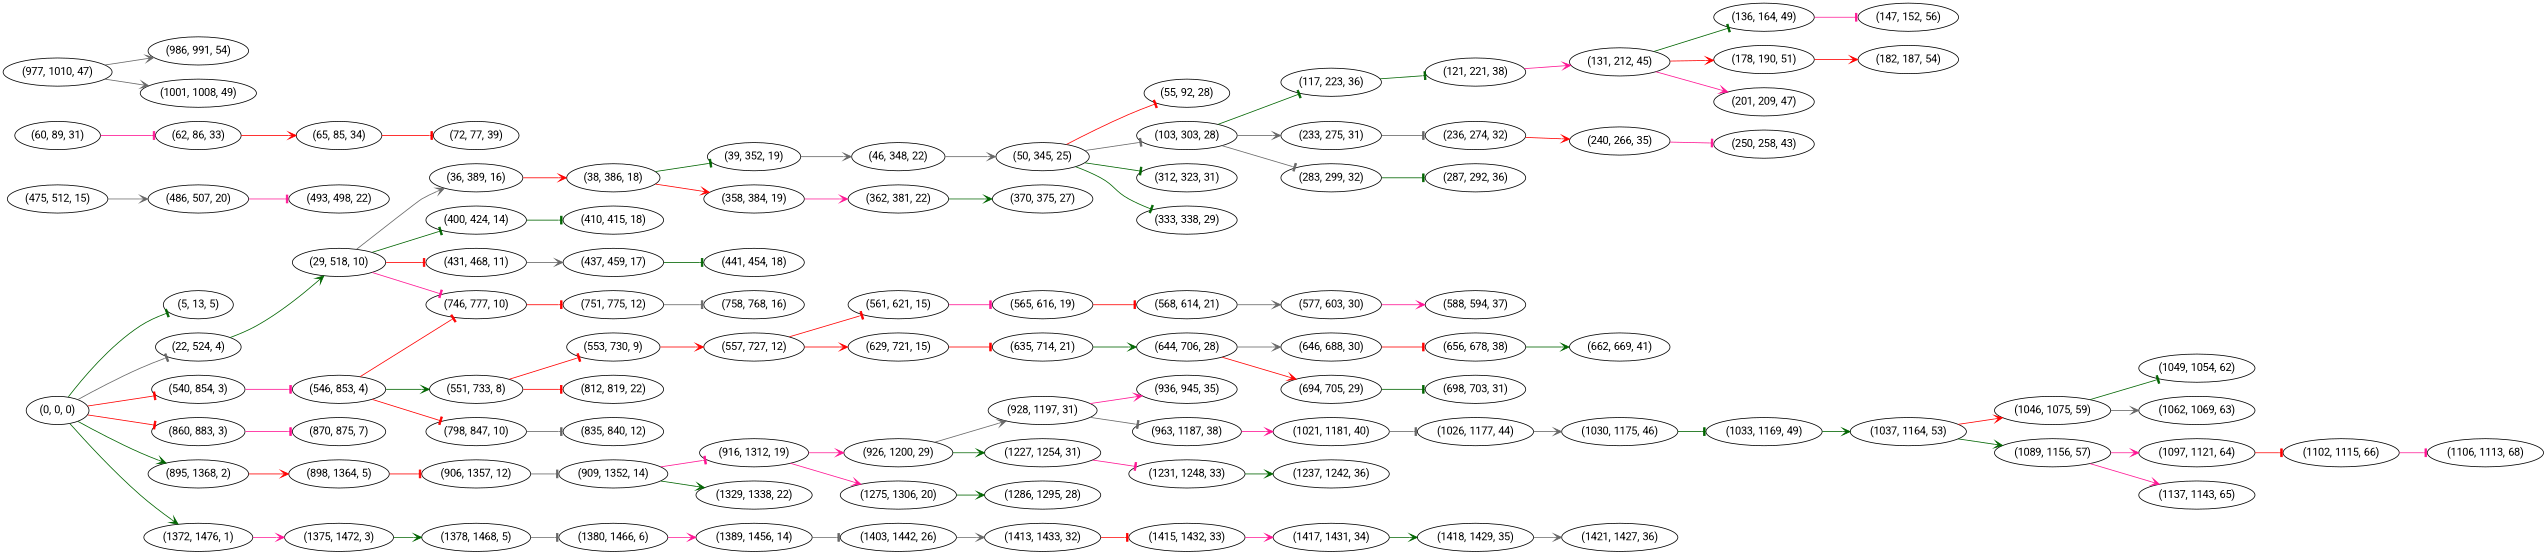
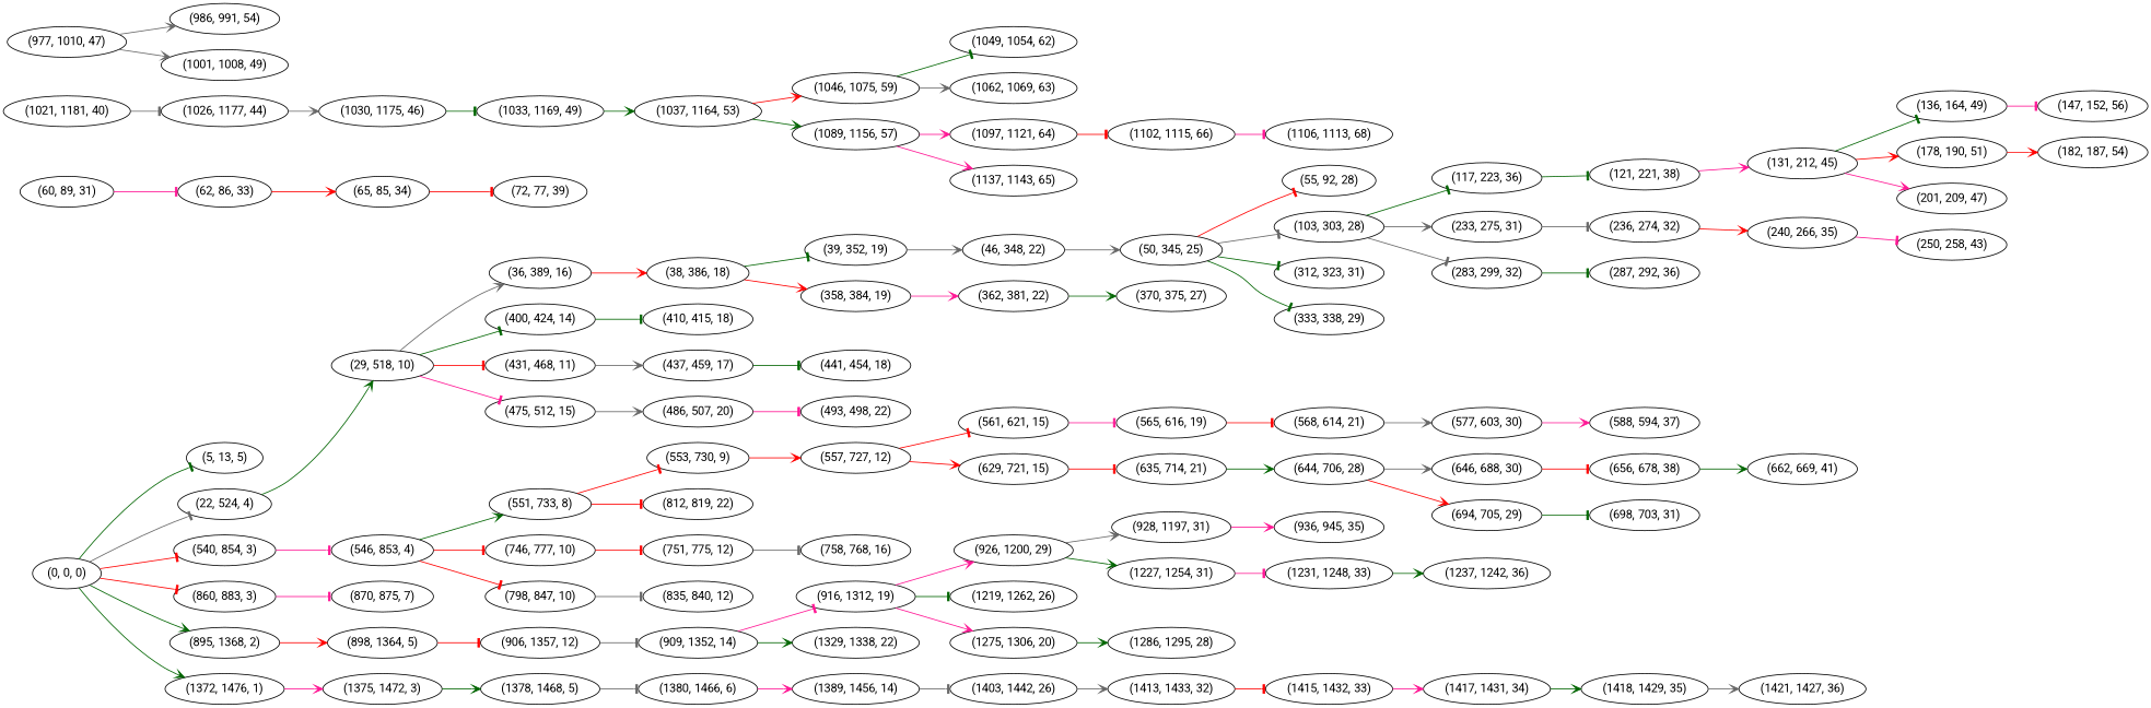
  digraph {
    fontname=Roboto
    rankdir=LR
    node [fontname=Roboto]
    edge [arrowhead=tee color=darkgreen fontname=Roboto]
    "(0, 0, 0)"
    "(5, 13, 5)"
    "(22, 524, 4)"
    "(540, 854, 3)"
    "(860, 883, 3)"
    "(895, 1368, 2)"
    "(1372, 1476, 1)"
    "(29, 518, 10)"
    "(546, 853, 4)"
    "(870, 875, 7)"
    "(898, 1364, 5)"
    "(1375, 1472, 3)"
    "(36, 389, 16)"
    "(400, 424, 14)"
    "(431, 468, 11)"
    "(475, 512, 15)"
    "(38, 386, 18)"
    "(410, 415, 18)"
    "(437, 459, 17)"
    "(486, 507, 20)"
    "(39, 352, 19)"
    "(358, 384, 19)"
    "(46, 348, 22)"
    "(362, 381, 22)"
    "(50, 345, 25)"
    "(55, 92, 28)"
    "(103, 303, 28)"
    "(312, 323, 31)"
    "(333, 338, 29)"
    "(117, 223, 36)"
    "(233, 275, 31)"
    "(283, 299, 32)"
    "(60, 89, 31)"
    "(62, 86, 33)"
    "(65, 85, 34)"
    "(72, 77, 39)"
    "(121, 221, 38)"
    "(236, 274, 32)"
    "(287, 292, 36)"
    "(131, 212, 45)"
    "(136, 164, 49)"
    "(178, 190, 51)"
    "(201, 209, 47)"
    "(147, 152, 56)"
    "(182, 187, 54)"
    "(240, 266, 35)"
    "(250, 258, 43)"
    "(370, 375, 27)"
    "(441, 454, 18)"
    "(493, 498, 22)"
    "(551, 733, 8)"
    "(746, 777, 10)"
    "(798, 847, 10)"
    "(553, 730, 9)"
    "(812, 819, 22)"
    "(751, 775, 12)"
    "(835, 840, 12)"
    "(557, 727, 12)"
    "(561, 621, 15)"
    "(629, 721, 15)"
    "(565, 616, 19)"
    "(635, 714, 21)"
    "(568, 614, 21)"
    "(577, 603, 30)"
    "(588, 594, 37)"
    "(644, 706, 28)"
    "(646, 688, 30)"
    "(694, 705, 29)"
    "(656, 678, 38)"
    "(698, 703, 31)"
    "(662, 669, 41)"
    "(758, 768, 16)"
    "(906, 1357, 12)"
    "(909, 1352, 14)"
    "(916, 1312, 19)"
    "(1329, 1338, 22)"
    "(926, 1200, 29)"
+   "(1219, 1262, 26)"
    "(1275, 1306, 20)"
    "(928, 1197, 31)"
    "(1227, 1254, 31)"
    "(1286, 1295, 28)"
    "(936, 945, 35)"
-   "(963, 1187, 38)"
    "(1021, 1181, 40)"
    "(977, 1010, 47)"
    "(986, 991, 54)"
    "(1001, 1008, 49)"
    "(1026, 1177, 44)"
    "(1030, 1175, 46)"
    "(1033, 1169, 49)"
    "(1037, 1164, 53)"
    "(1046, 1075, 59)"
    "(1089, 1156, 57)"
    "(1049, 1054, 62)"
    "(1062, 1069, 63)"
    "(1097, 1121, 64)"
    "(1137, 1143, 65)"
    "(1102, 1115, 66)"
    "(1106, 1113, 68)"
    "(1231, 1248, 33)"
    "(1237, 1242, 36)"
    "(1378, 1468, 5)"
    "(1380, 1466, 6)"
    "(1389, 1456, 14)"
    "(1403, 1442, 26)"
    "(1413, 1433, 32)"
    "(1415, 1432, 33)"
    "(1417, 1431, 34)"
    "(1418, 1429, 35)"
    "(1421, 1427, 36)"
    "(0, 0, 0)" -> "(5, 13, 5)"
    "(0, 0, 0)" -> "(22, 524, 4)" [color=gray40]
    "(0, 0, 0)" -> "(540, 854, 3)" [color=red]
    "(0, 0, 0)" -> "(860, 883, 3)" [color=red]
    "(0, 0, 0)" -> "(895, 1368, 2)" [arrowhead=vee]
    "(0, 0, 0)" -> "(1372, 1476, 1)" [arrowhead=vee]
    "(22, 524, 4)" -> "(29, 518, 10)" [arrowhead=vee]
    "(540, 854, 3)" -> "(546, 853, 4)" [color=deeppink]
    "(860, 883, 3)" -> "(870, 875, 7)" [color=deeppink]
    "(895, 1368, 2)" -> "(898, 1364, 5)" [arrowhead=vee color=red]
    "(1372, 1476, 1)" -> "(1375, 1472, 3)" [arrowhead=vee color=deeppink]
    "(29, 518, 10)" -> "(36, 389, 16)" [arrowhead=vee color=gray40]
    "(29, 518, 10)" -> "(400, 424, 14)"
    "(29, 518, 10)" -> "(431, 468, 11)" [color=red]
-   "(29, 518, 10)" -> "(746, 777, 10)" [color=deeppink]
+   "(29, 518, 10)" -> "(475, 512, 15)" [color=deeppink]
    "(546, 853, 4)" -> "(551, 733, 8)" [arrowhead=vee]
    "(546, 853, 4)" -> "(746, 777, 10)" [color=red]
    "(546, 853, 4)" -> "(798, 847, 10)" [color=red]
    "(898, 1364, 5)" -> "(906, 1357, 12)" [color=red]
    "(1375, 1472, 3)" -> "(1378, 1468, 5)" [arrowhead=vee]
    "(36, 389, 16)" -> "(38, 386, 18)" [arrowhead=vee color=red]
    "(400, 424, 14)" -> "(410, 415, 18)"
    "(431, 468, 11)" -> "(437, 459, 17)" [arrowhead=vee color=gray40]
    "(475, 512, 15)" -> "(486, 507, 20)" [arrowhead=vee color=gray40]
    "(38, 386, 18)" -> "(39, 352, 19)"
    "(38, 386, 18)" -> "(358, 384, 19)" [arrowhead=vee color=red]
    "(437, 459, 17)" -> "(441, 454, 18)"
    "(486, 507, 20)" -> "(493, 498, 22)" [color=deeppink]
    "(39, 352, 19)" -> "(46, 348, 22)" [arrowhead=vee color=gray40]
    "(358, 384, 19)" -> "(362, 381, 22)" [arrowhead=vee color=deeppink]
    "(46, 348, 22)" -> "(50, 345, 25)" [arrowhead=vee color=gray40]
    "(362, 381, 22)" -> "(370, 375, 27)" [arrowhead=vee]
    "(50, 345, 25)" -> "(55, 92, 28)" [color=red]
    "(50, 345, 25)" -> "(103, 303, 28)" [color=gray40]
    "(50, 345, 25)" -> "(312, 323, 31)"
    "(50, 345, 25)" -> "(333, 338, 29)"
    "(103, 303, 28)" -> "(117, 223, 36)"
    "(103, 303, 28)" -> "(233, 275, 31)" [arrowhead=vee color=gray40]
    "(103, 303, 28)" -> "(283, 299, 32)" [color=gray40]
    "(117, 223, 36)" -> "(121, 221, 38)"
    "(233, 275, 31)" -> "(236, 274, 32)" [color=gray40]
    "(283, 299, 32)" -> "(287, 292, 36)"
    "(60, 89, 31)" -> "(62, 86, 33)" [color=deeppink]
    "(62, 86, 33)" -> "(65, 85, 34)" [arrowhead=vee color=red]
    "(65, 85, 34)" -> "(72, 77, 39)" [color=red]
    "(121, 221, 38)" -> "(131, 212, 45)" [arrowhead=vee color=deeppink]
    "(236, 274, 32)" -> "(240, 266, 35)" [arrowhead=vee color=red]
    "(131, 212, 45)" -> "(136, 164, 49)"
    "(131, 212, 45)" -> "(178, 190, 51)" [arrowhead=vee color=red]
    "(131, 212, 45)" -> "(201, 209, 47)" [arrowhead=vee color=deeppink]
    "(136, 164, 49)" -> "(147, 152, 56)" [color=deeppink]
    "(178, 190, 51)" -> "(182, 187, 54)" [arrowhead=vee color=red]
    "(240, 266, 35)" -> "(250, 258, 43)" [color=deeppink]
    "(551, 733, 8)" -> "(553, 730, 9)" [color=red]
    "(551, 733, 8)" -> "(812, 819, 22)" [color=red]
    "(746, 777, 10)" -> "(751, 775, 12)" [color=red]
    "(798, 847, 10)" -> "(835, 840, 12)" [color=gray40]
    "(553, 730, 9)" -> "(557, 727, 12)" [arrowhead=vee color=red]
    "(751, 775, 12)" -> "(758, 768, 16)" [color=gray40]
    "(557, 727, 12)" -> "(561, 621, 15)" [color=red]
    "(557, 727, 12)" -> "(629, 721, 15)" [arrowhead=vee color=red]
    "(561, 621, 15)" -> "(565, 616, 19)" [color=deeppink]
    "(629, 721, 15)" -> "(635, 714, 21)" [color=red]
    "(565, 616, 19)" -> "(568, 614, 21)" [color=red]
    "(635, 714, 21)" -> "(644, 706, 28)" [arrowhead=vee]
    "(568, 614, 21)" -> "(577, 603, 30)" [arrowhead=vee color=gray40]
    "(577, 603, 30)" -> "(588, 594, 37)" [arrowhead=vee color=deeppink]
    "(644, 706, 28)" -> "(646, 688, 30)" [arrowhead=vee color=gray40]
    "(644, 706, 28)" -> "(694, 705, 29)" [arrowhead=vee color=red]
    "(646, 688, 30)" -> "(656, 678, 38)" [color=red]
    "(694, 705, 29)" -> "(698, 703, 31)"
    "(656, 678, 38)" -> "(662, 669, 41)" [arrowhead=vee]
    "(906, 1357, 12)" -> "(909, 1352, 14)" [color=gray40]
    "(909, 1352, 14)" -> "(916, 1312, 19)" [color=deeppink]
    "(909, 1352, 14)" -> "(1329, 1338, 22)" [arrowhead=vee]
    "(916, 1312, 19)" -> "(926, 1200, 29)" [arrowhead=vee color=deeppink]
+   "(916, 1312, 19)" -> "(1219, 1262, 26)"
    "(916, 1312, 19)" -> "(1275, 1306, 20)" [arrowhead=vee color=deeppink]
    "(926, 1200, 29)" -> "(928, 1197, 31)" [arrowhead=vee color=gray40]
    "(926, 1200, 29)" -> "(1227, 1254, 31)" [arrowhead=vee]
    "(1275, 1306, 20)" -> "(1286, 1295, 28)" [arrowhead=vee]
    "(928, 1197, 31)" -> "(936, 945, 35)" [arrowhead=vee color=deeppink]
-   "(928, 1197, 31)" -> "(963, 1187, 38)" [color=gray40]
    "(1227, 1254, 31)" -> "(1231, 1248, 33)" [color=deeppink]
-   "(963, 1187, 38)" -> "(1021, 1181, 40)" [arrowhead=vee color=deeppink]
    "(1021, 1181, 40)" -> "(1026, 1177, 44)" [color=gray40]
    "(977, 1010, 47)" -> "(986, 991, 54)" [arrowhead=vee color=gray40]
    "(977, 1010, 47)" -> "(1001, 1008, 49)" [arrowhead=vee color=gray40]
    "(1026, 1177, 44)" -> "(1030, 1175, 46)" [arrowhead=vee color=gray40]
    "(1030, 1175, 46)" -> "(1033, 1169, 49)"
    "(1033, 1169, 49)" -> "(1037, 1164, 53)" [arrowhead=vee]
    "(1037, 1164, 53)" -> "(1046, 1075, 59)" [arrowhead=vee color=red]
    "(1037, 1164, 53)" -> "(1089, 1156, 57)" [arrowhead=vee]
    "(1046, 1075, 59)" -> "(1049, 1054, 62)"
    "(1046, 1075, 59)" -> "(1062, 1069, 63)" [arrowhead=vee color=gray40]
    "(1089, 1156, 57)" -> "(1097, 1121, 64)" [arrowhead=vee color=deeppink]
    "(1089, 1156, 57)" -> "(1137, 1143, 65)" [arrowhead=vee color=deeppink]
    "(1097, 1121, 64)" -> "(1102, 1115, 66)" [color=red]
    "(1102, 1115, 66)" -> "(1106, 1113, 68)" [color=deeppink]
    "(1231, 1248, 33)" -> "(1237, 1242, 36)" [arrowhead=vee]
    "(1378, 1468, 5)" -> "(1380, 1466, 6)" [color=gray40]
    "(1380, 1466, 6)" -> "(1389, 1456, 14)" [arrowhead=vee color=deeppink]
    "(1389, 1456, 14)" -> "(1403, 1442, 26)" [color=gray40]
    "(1403, 1442, 26)" -> "(1413, 1433, 32)" [arrowhead=vee color=gray40]
    "(1413, 1433, 32)" -> "(1415, 1432, 33)" [color=red]
    "(1415, 1432, 33)" -> "(1417, 1431, 34)" [arrowhead=vee color=deeppink]
    "(1417, 1431, 34)" -> "(1418, 1429, 35)" [arrowhead=vee]
    "(1418, 1429, 35)" -> "(1421, 1427, 36)" [arrowhead=vee color=gray40]
  }
